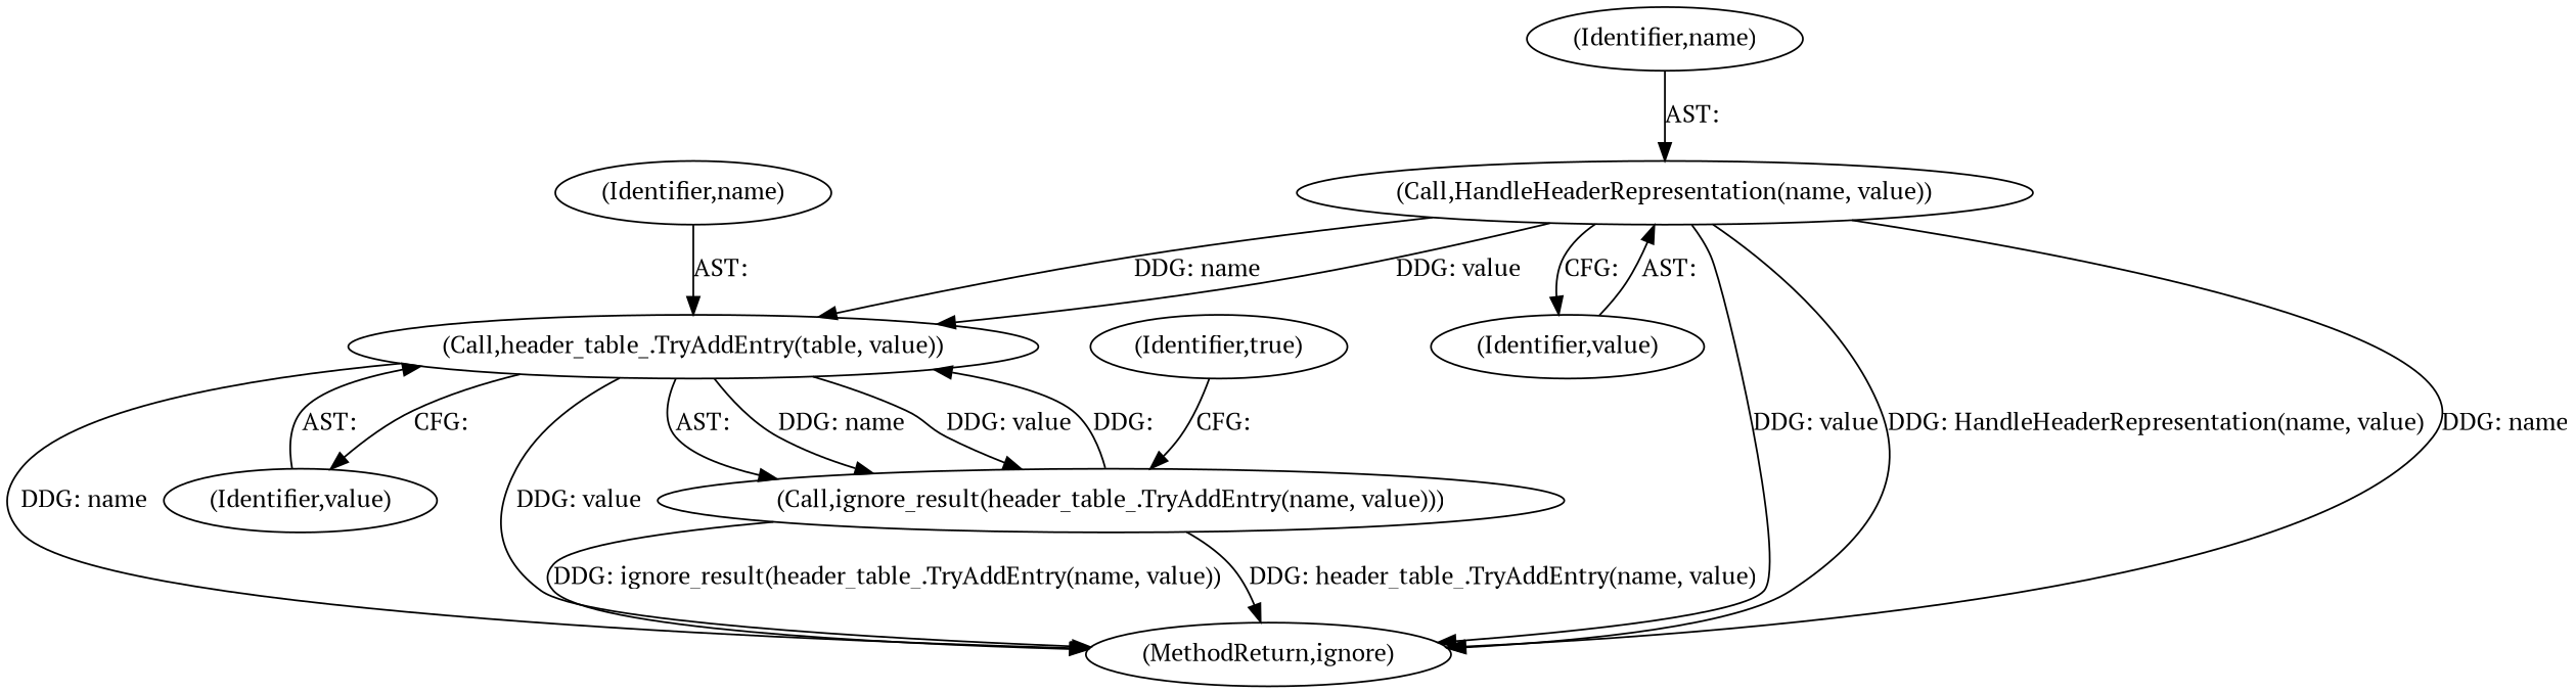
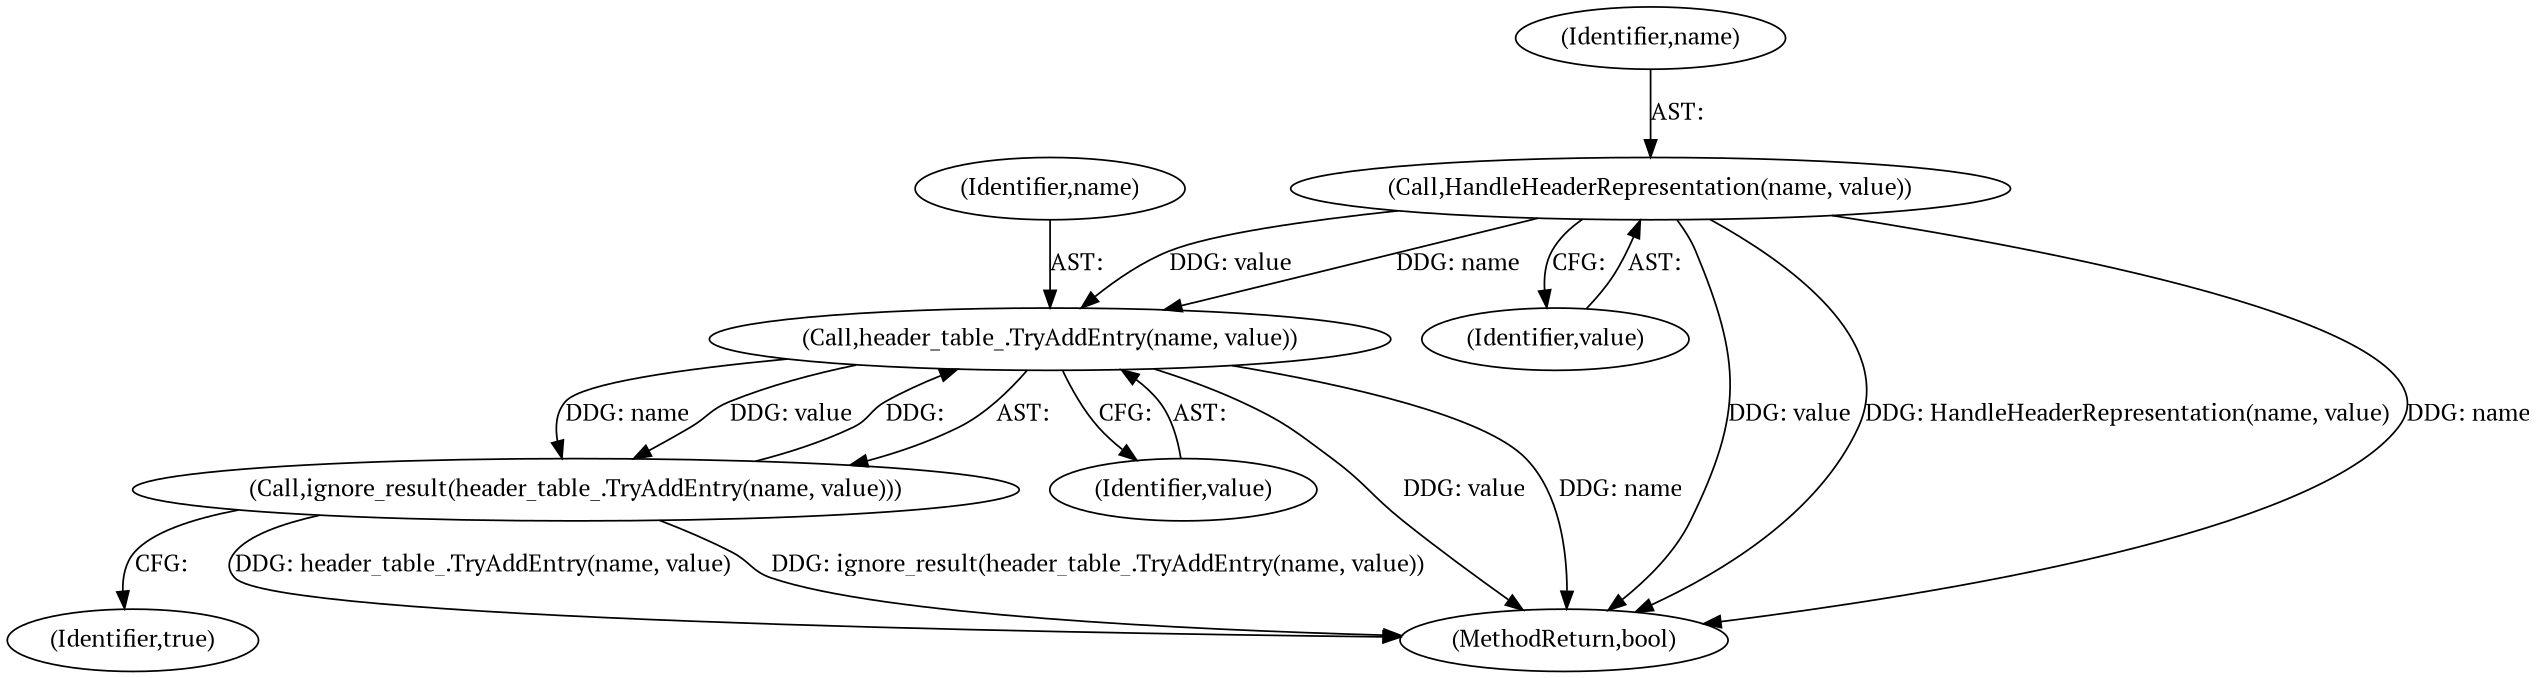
  digraph {
    fontname="PT Serif"
    node [fontname="PT Serif"]
    edge [fontname="PT Serif"]
    n1 [label="(Call,HandleHeaderRepresentation(name, value))"]
-   n2 [label="(Call,header_table_.TryAddEntry(table, value))"]
+   n2 [label="(Call,header_table_.TryAddEntry(name, value))"]
    n3 [label="(Identifier,value)"]
-   n4 [label="(MethodReturn,ignore)"]
+   n4 [label="(MethodReturn,bool)"]
    n5 [label="(Call,ignore_result(header_table_.TryAddEntry(name, value)))"]
    n6 [label="(Identifier,value)"]
    n7 [label="(Identifier,name)"]
    n8 [label="(Identifier,name)"]
    n9 [label="(Identifier,true)"]
    n1 -> n2 [label="DDG: name"]
    n1 -> n2 [label="DDG: value"]
    n1 -> n3 [label="CFG: "]
    n1 -> n4 [label="DDG: value"]
    n1 -> n4 [label="DDG: HandleHeaderRepresentation(name, value)"]
    n1 -> n4 [label="DDG: name"]
    n2 -> n4 [label="DDG: value"]
    n2 -> n4 [label="DDG: name"]
    n2 -> n5 [label="AST: "]
    n2 -> n5 [label="DDG: name"]
    n2 -> n5 [label="DDG: value"]
    n2 -> n6 [label="CFG: "]
    n3 -> n1 [label="AST: "]
    n5 -> n2 [label="DDG: "]
    n5 -> n4 [label="DDG: header_table_.TryAddEntry(name, value)"]
    n5 -> n4 [label="DDG: ignore_result(header_table_.TryAddEntry(name, value))"]
    n6 -> n2 [label="AST: "]
    n7 -> n1 [label="AST: "]
    n8 -> n2 [label="AST: "]
-   n9 -> n5 [label="CFG: "]
+   n5 -> n9 [label="CFG: "]
  }
